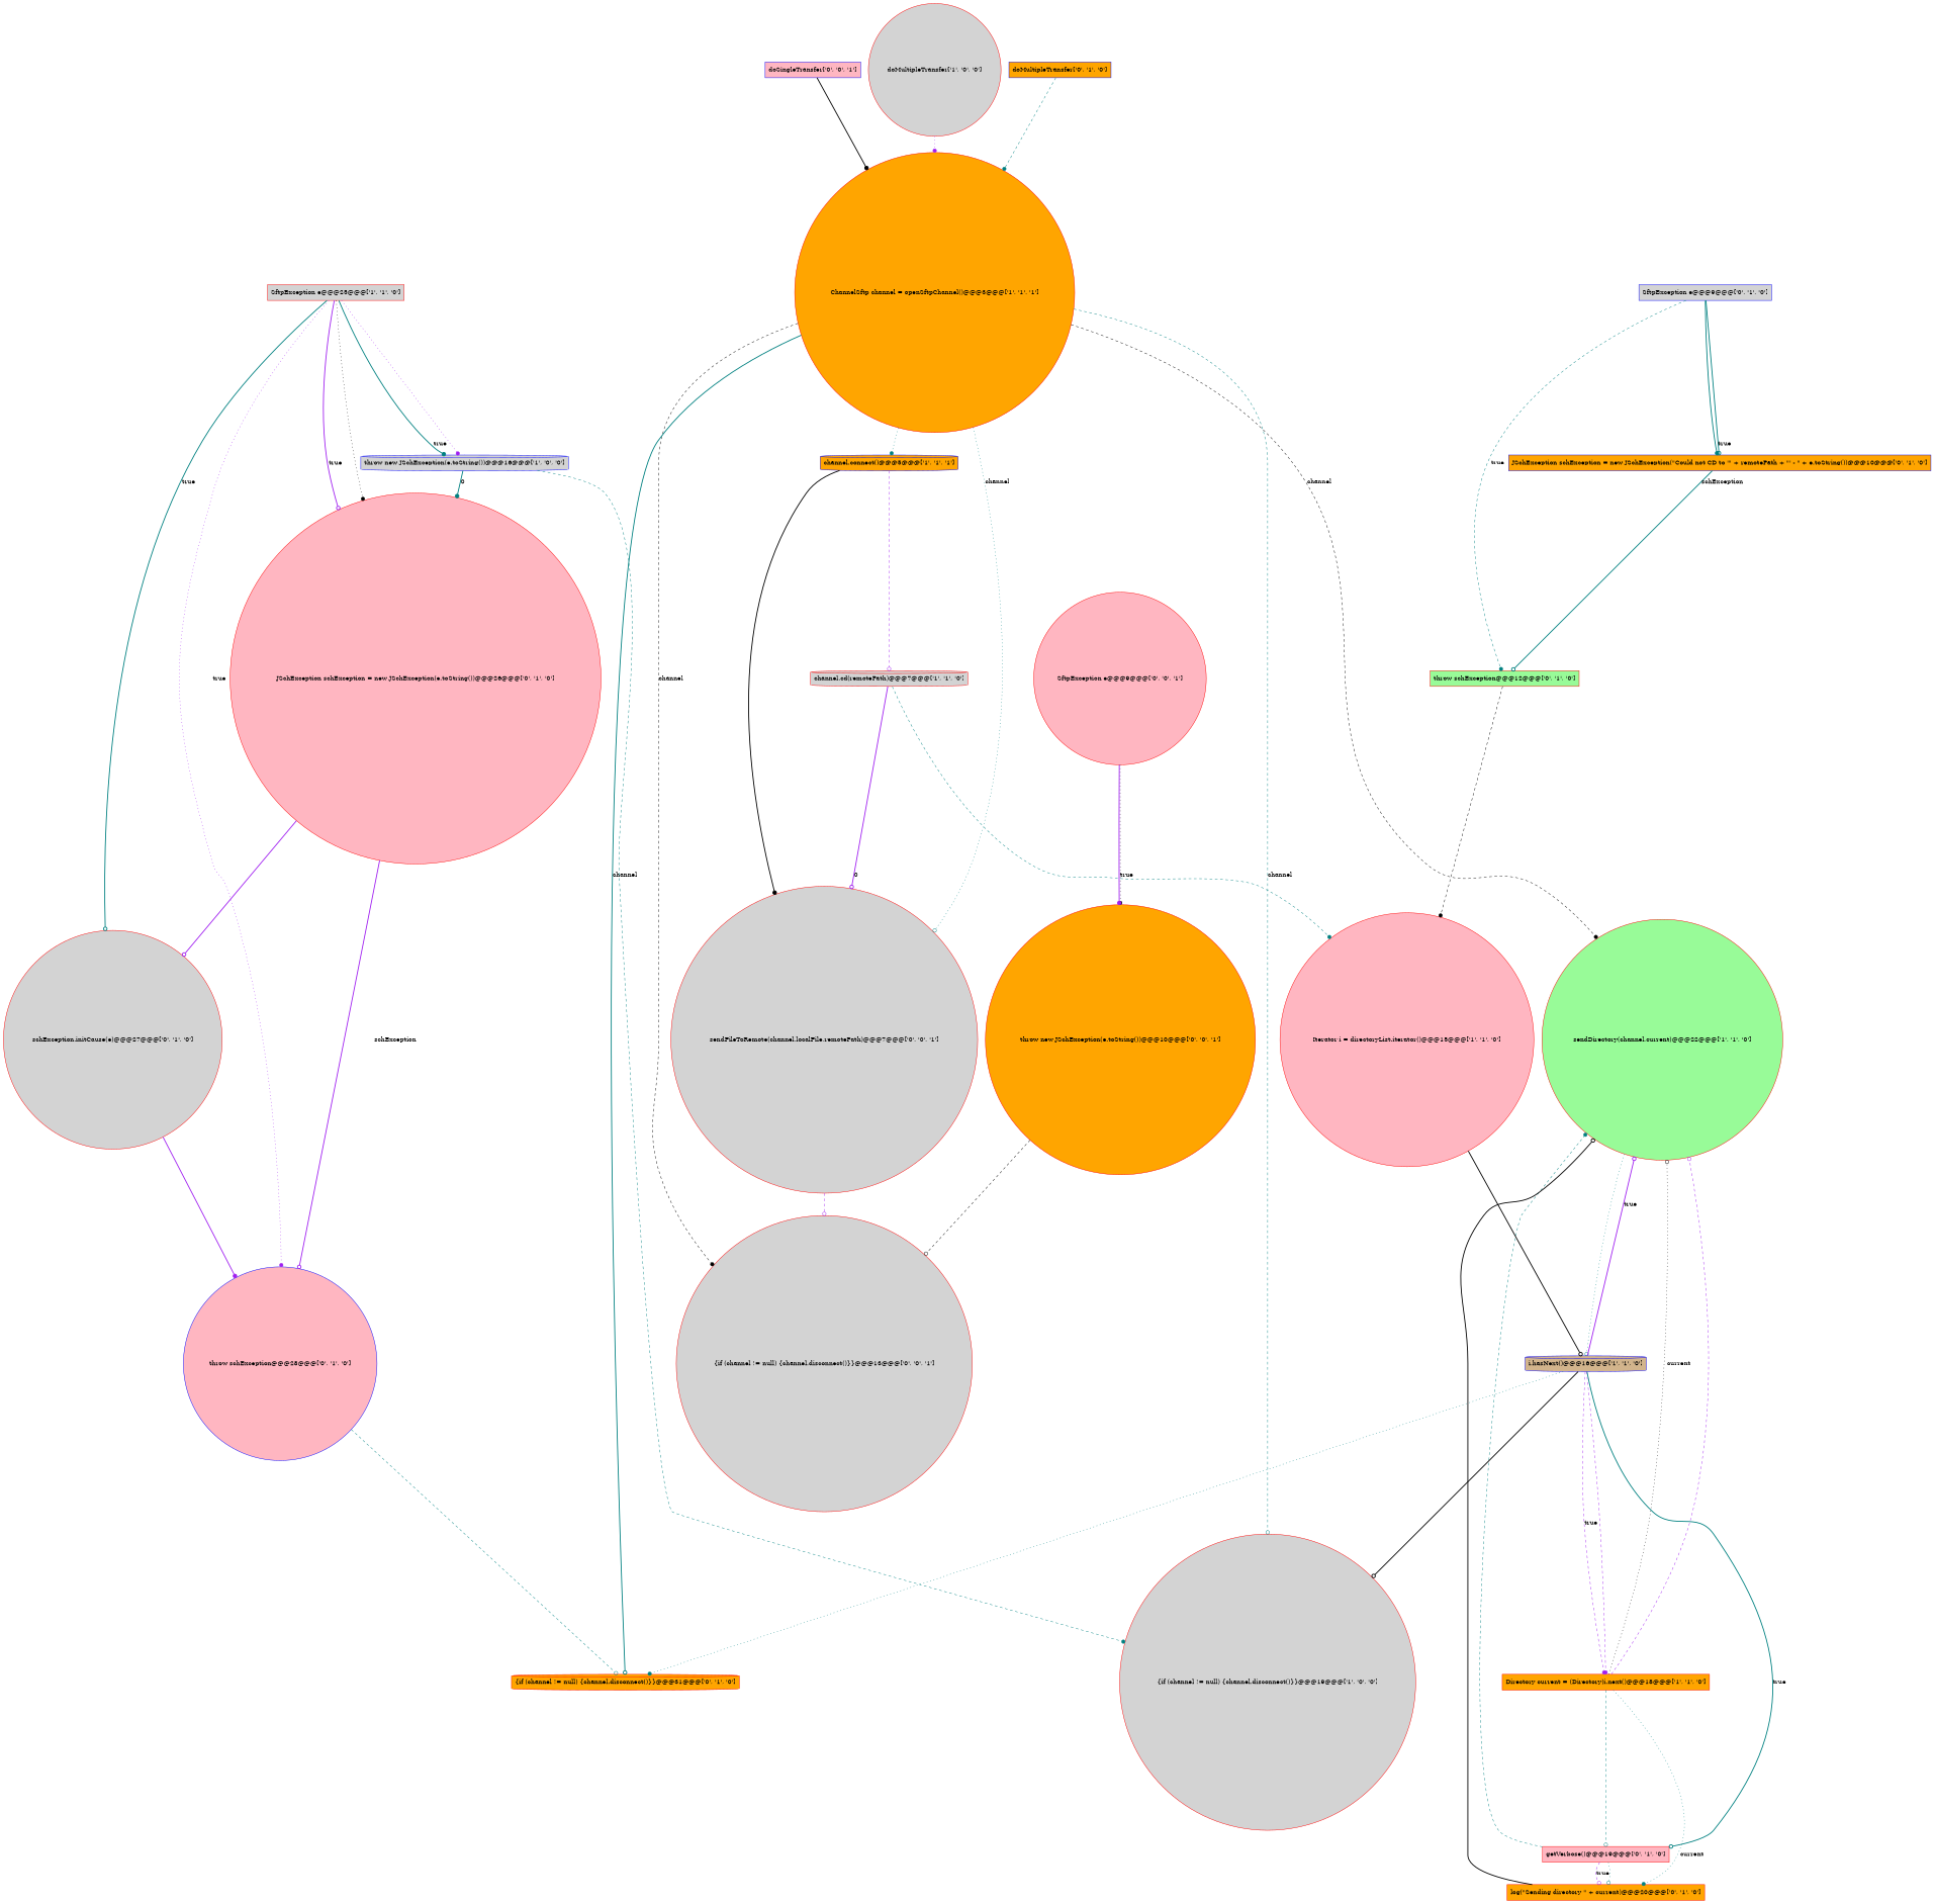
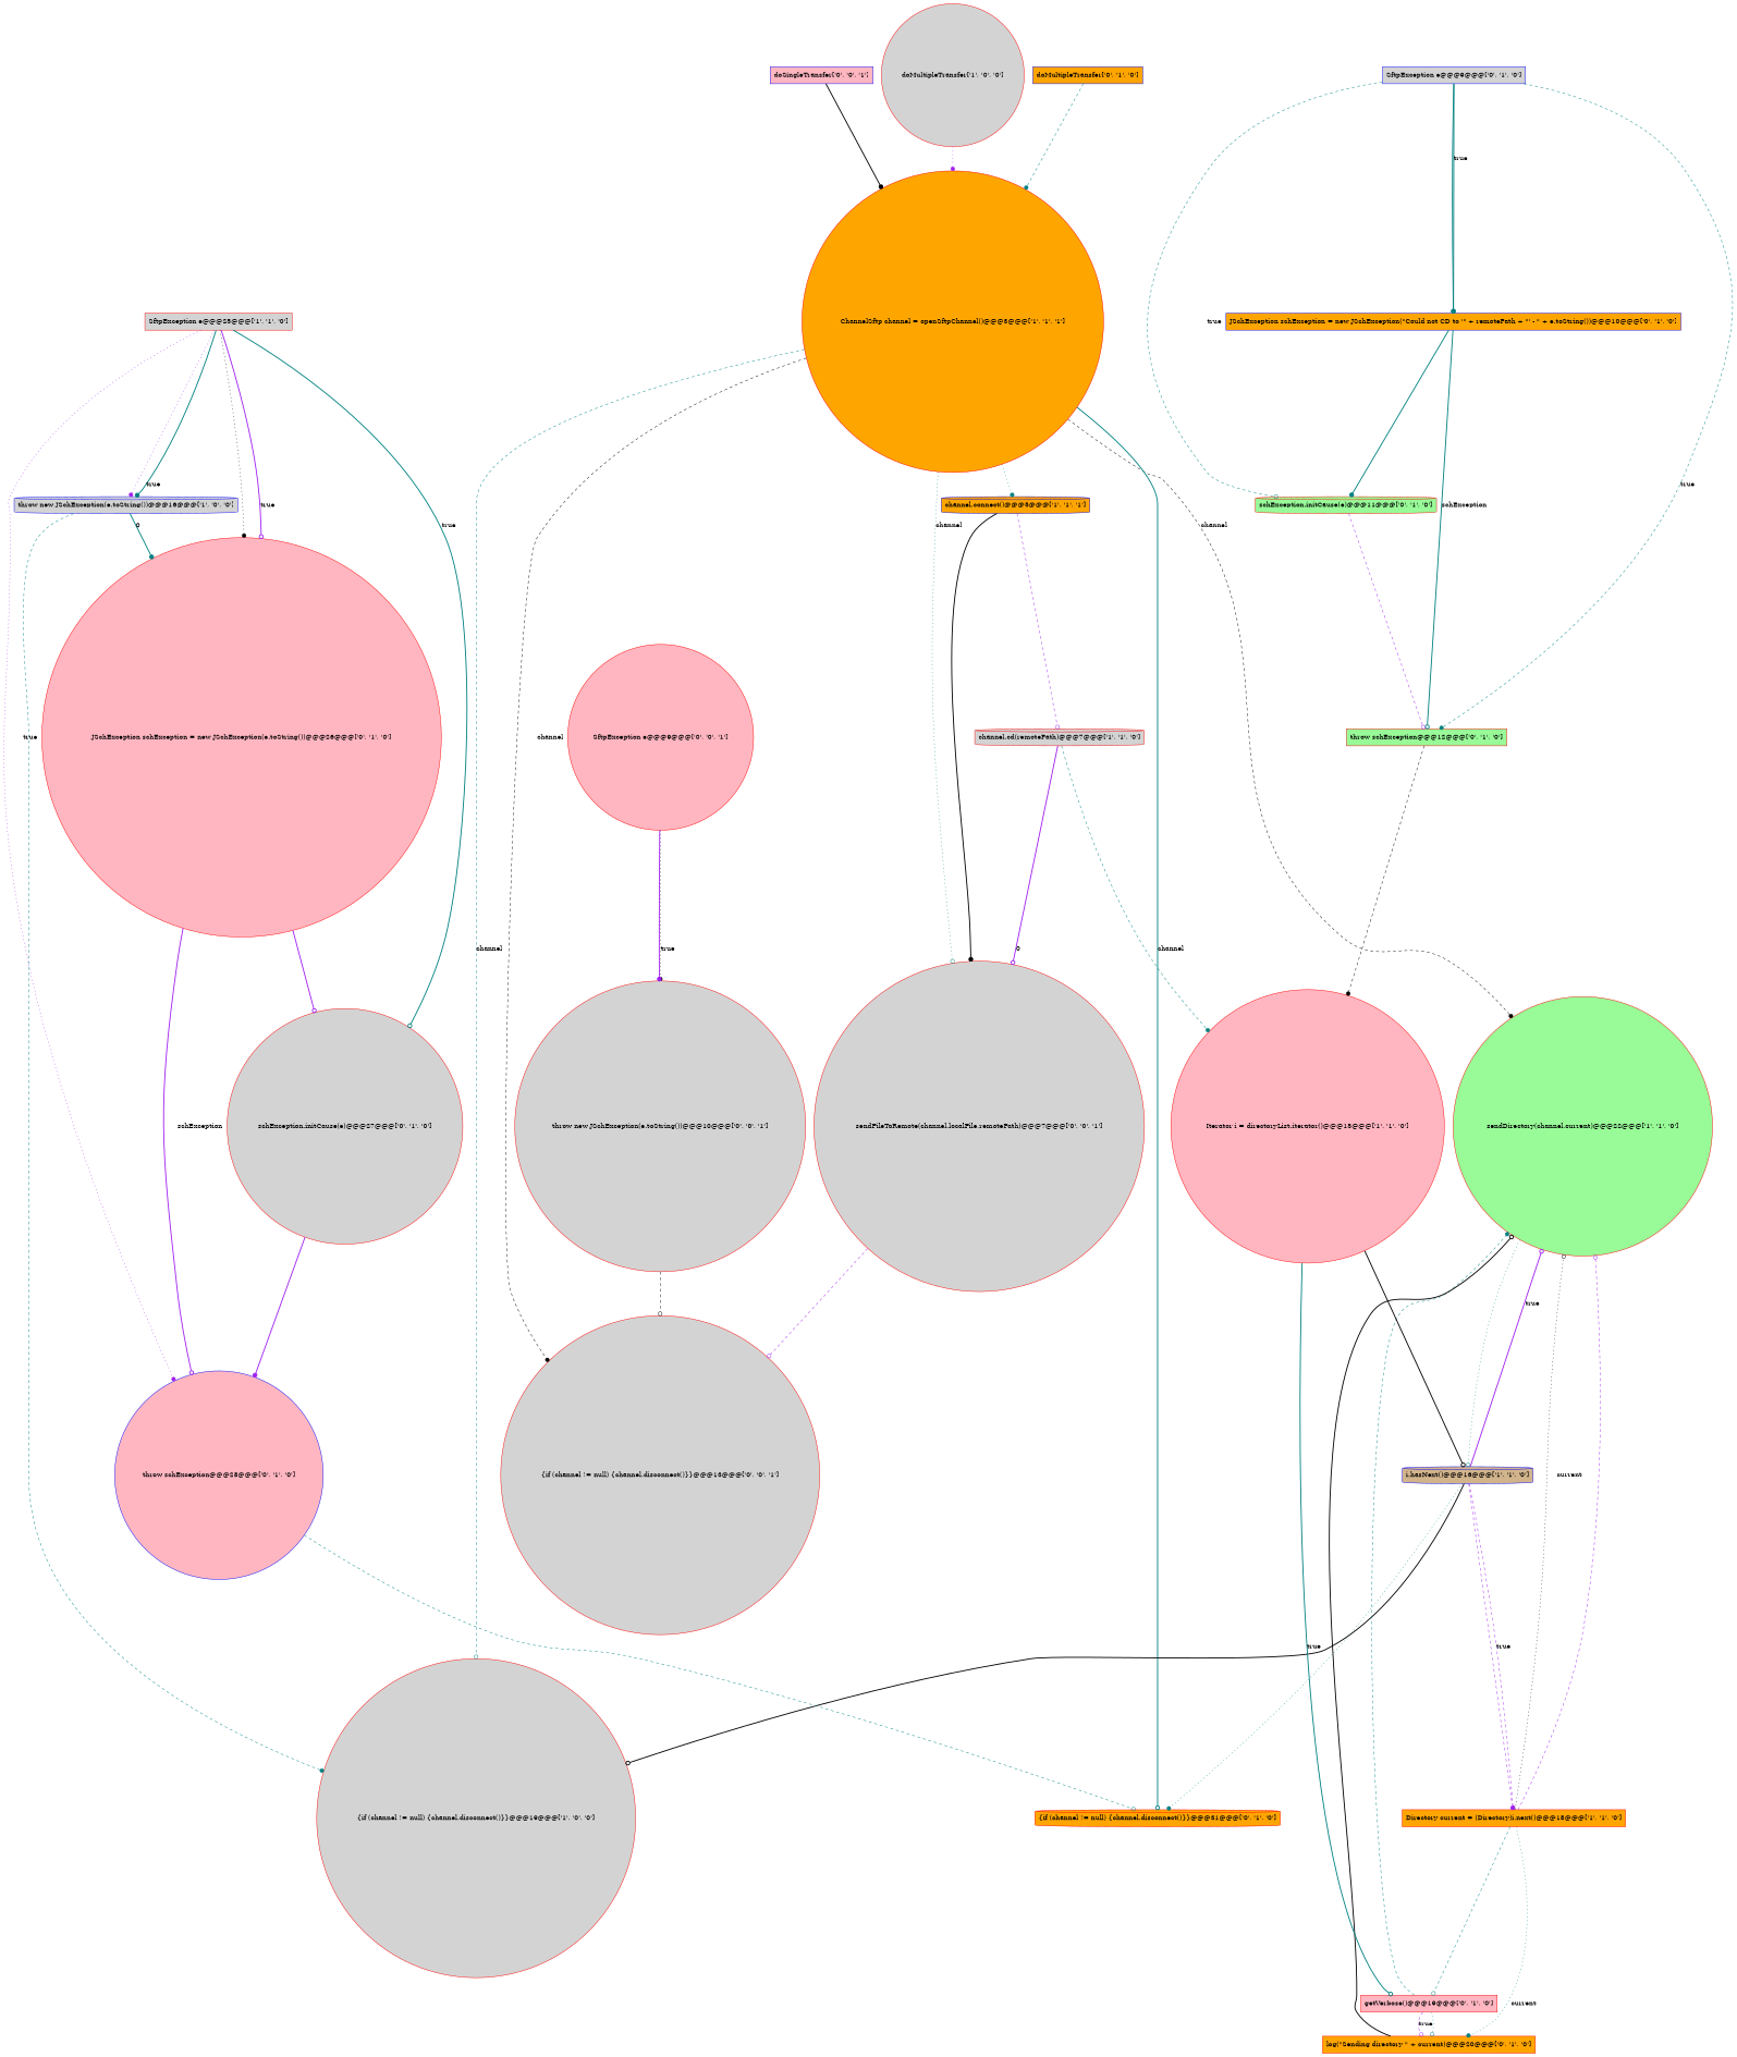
  digraph {
    node [color=red fillcolor=lightgrey shape=circle style=filled]
    edge [arrowhead=odot color=teal style=bold]
    n1 [label="{if (channel != null) {channel.disconnect()}}@@@19@@@['1', '0', '0']"]
    n2 [label="{if (channel != null) {channel.disconnect()}}@@@13@@@['0', '0', '1']"]
    n3 [fillcolor=orange label="ChannelSftp channel = openSftpChannel()@@@3@@@['1', '1', '1']"]
    n4 [fillcolor=palegreen label="sendDirectory(channel,current)@@@22@@@['1', '1', '0']"]
    n5 [label="sendFileToRemote(channel,localFile,remotePath)@@@7@@@['0', '0', '1']"]
    n6 [fillcolor=orange label="{if (channel != null) {channel.disconnect()}}@@@31@@@['0', '1', '0']" shape=cylinder]
    n7 [color=blue fillcolor=orange label="channel.connect()@@@5@@@['1', '1', '1']" shape=cylinder]
    n8 [color=blue fillcolor=tan label="i.hasNext()@@@16@@@['1', '1', '0']" shape=cylinder]
    n9 [label="channel.cd(remotePath)@@@7@@@['1', '1', '0']" shape=cylinder]
    n10 [fillcolor=orange label="Directory current = (Directory)i.next()@@@18@@@['1', '1', '0']" shape=box]
    n11 [fillcolor=lightpink label="getVerbose()@@@19@@@['0', '1', '0']" shape=box]
    n12 [fillcolor=orange label="log(\"Sending directory \" + current)@@@20@@@['0', '1', '0']" shape=box]
    n13 [fillcolor=lightpink label="Iterator i = directoryList.iterator()@@@15@@@['1', '1', '0']"]
    n14 [color=blue fillcolor=lightpink label="doSingleTransfer['0', '0', '1']" shape=box]
    n15 [color=blue fillcolor=lightpink label="throw schException@@@28@@@['0', '1', '0']"]
    n16 [color=blue label="throw new JSchException(e.toString())@@@16@@@['1', '0', '0']" shape=cylinder]
    n17 [fillcolor=lightpink label="JSchException schException = new JSchException(e.toString())@@@26@@@['0', '1', '0']"]
    n18 [label="schException.initCause(e)@@@27@@@['0', '1', '0']"]
    n19 [label="doMultipleTransfer['1', '0', '0']"]
    n20 [label="SftpException e@@@25@@@['1', '1', '0']" shape=box]
    n21 [color=blue fillcolor=orange label="doMultipleTransfer['0', '1', '0']" shape=box]
    n22 [color=blue fillcolor=orange label="JSchException schException = new JSchException(\"Could not CD to '\" + remotePath + \"' - \" + e.toString())@@@10@@@['0', '1', '0']" shape=box]
    n23 [fillcolor=palegreen label="throw schException@@@12@@@['0', '1', '0']" shape=box]
+   n24 [fillcolor=palegreen label="schException.initCause(e)@@@11@@@['0', '1', '0']" shape=cylinder]
    n25 [fillcolor=lightpink label="SftpException e@@@9@@@['0', '0', '1']"]
-   n26 [fillcolor=orange label="throw new JSchException(e.toString())@@@10@@@['0', '0', '1']"]
+   n26 [label="throw new JSchException(e.toString())@@@10@@@['0', '0', '1']"]
    n27 [color=blue label="SftpException e@@@9@@@['0', '1', '0']" shape=box]
    n3 -> n1 [label=channel style=dashed]
    n3 -> n2 [arrowhead=dot color=black label=channel style=dashed]
    n3 -> n4 [arrowhead=dot color=black label=channel style=dashed]
    n3 -> n5 [label=channel style=dotted]
    n3 -> n6 [label=channel]
    n3 -> n7 [arrowhead=dot style=dotted]
    n4 -> n8 [style=dotted]
    n5 -> n2 [color=purple style=dashed]
    n7 -> n5 [arrowhead=dot color=black]
    n7 -> n9 [color=purple style=dashed]
    n8 -> n1 [color=black]
    n8 -> n4 [color=purple label=true]
    n8 -> n6 [arrowhead=dot style=dotted]
    n8 -> n10 [arrowhead=dot color=purple style=dashed]
    n8 -> n10 [arrowhead=dot color=purple label=true style=dashed]
-   n8 -> n11 [label=true]
+   n13 -> n11 [label=true]
    n9 -> n5 [color=purple label=0]
    n9 -> n13 [arrowhead=dot style=dashed]
    n10 -> n4 [color=black label=current style=dotted]
    n10 -> n4 [color=purple style=dashed]
    n10 -> n11 [style=dashed]
    n10 -> n12 [arrowhead=dot label=current style=dotted]
    n11 -> n4 [arrowhead=dot style=dashed]
    n11 -> n12 [color=purple label=true style=dashed]
    n11 -> n12 [style=dotted]
    n12 -> n4 [color=black]
    n13 -> n8 [color=black]
    n14 -> n3 [arrowhead=dot color=black]
    n15 -> n6 [style=dashed]
    n16 -> n1 [arrowhead=dot style=dashed]
    n16 -> n17 [arrowhead=dot label=0]
    n17 -> n15 [color=purple label=schException]
    n17 -> n18 [color=purple]
    n18 -> n15 [arrowhead=dot color=purple]
    n19 -> n3 [arrowhead=dot color=purple style=dotted]
    n20 -> n15 [arrowhead=dot color=purple label=true style=dotted]
    n20 -> n16 [arrowhead=dot color=purple style=dotted]
    n20 -> n16 [arrowhead=dot label=true]
    n20 -> n17 [color=purple label=true]
    n20 -> n17 [arrowhead=dot color=black style=dotted]
    n20 -> n18 [label=true]
    n21 -> n3 [arrowhead=dot style=dashed]
    n22 -> n23 [label=schException]
+   n22 -> n24 [arrowhead=dot]
    n23 -> n13 [arrowhead=dot color=black style=dashed]
+   n24 -> n23 [color=purple style=dashed]
    n25 -> n26 [arrowhead=dot color=black label=true style=dotted]
    n25 -> n26 [arrowhead=dot color=purple]
    n26 -> n2 [color=black style=dashed]
    n27 -> n22 [label=true]
    n27 -> n22 [arrowhead=dot]
    n27 -> n23 [arrowhead=dot label=true style=dashed]
+   n27 -> n24 [label=true style=dashed]
  }
